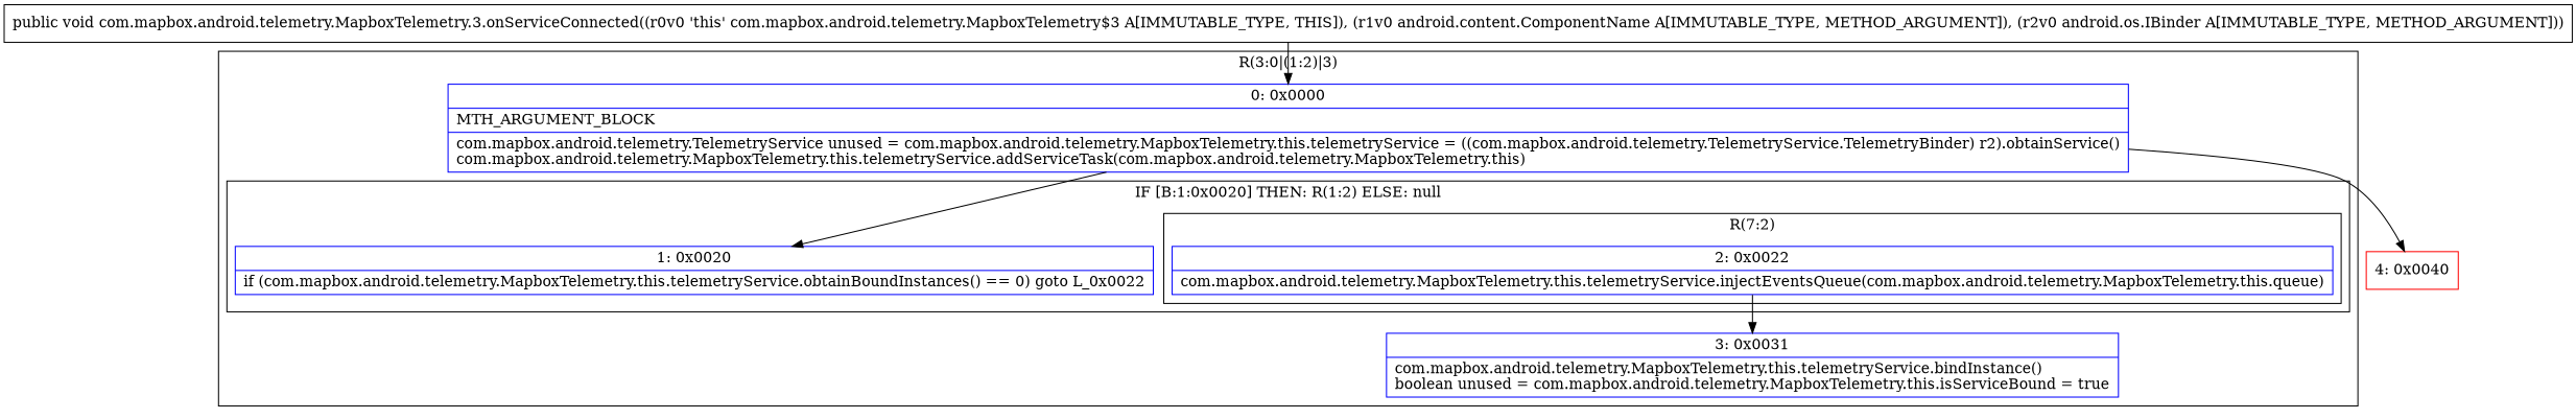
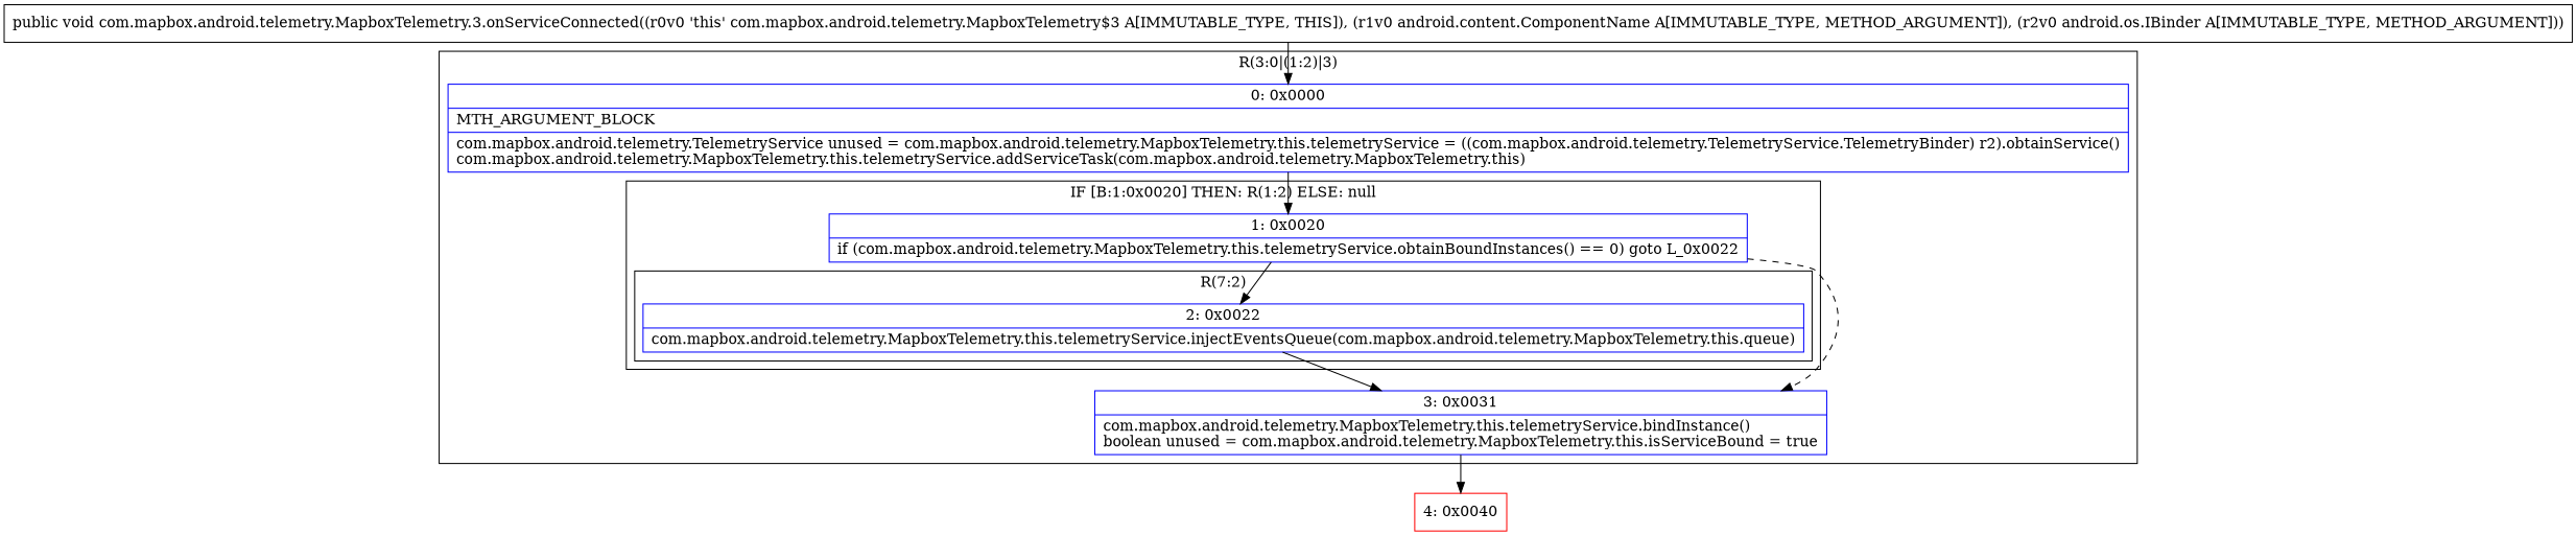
  digraph {
    node [color=blue shape=record]
    n1 [label="{2\:\ 0x0022|com.mapbox.android.telemetry.MapboxTelemetry.this.telemetryService.injectEventsQueue(com.mapbox.android.telemetry.MapboxTelemetry.this.queue)\l}"]
    n2 [label="{1\:\ 0x0020|if (com.mapbox.android.telemetry.MapboxTelemetry.this.telemetryService.obtainBoundInstances() == 0) goto L_0x0022\l}"]
    n3 [label="{0\:\ 0x0000|MTH_ARGUMENT_BLOCK\l|com.mapbox.android.telemetry.TelemetryService unused = com.mapbox.android.telemetry.MapboxTelemetry.this.telemetryService = ((com.mapbox.android.telemetry.TelemetryService.TelemetryBinder) r2).obtainService()\lcom.mapbox.android.telemetry.MapboxTelemetry.this.telemetryService.addServiceTask(com.mapbox.android.telemetry.MapboxTelemetry.this)\l}"]
    n4 [label="{3\:\ 0x0031|com.mapbox.android.telemetry.MapboxTelemetry.this.telemetryService.bindInstance()\lboolean unused = com.mapbox.android.telemetry.MapboxTelemetry.this.isServiceBound = true\l}"]
    n5 [color=red label="{4\:\ 0x0040}"]
    n6 [label="{public void com.mapbox.android.telemetry.MapboxTelemetry.3.onServiceConnected((r0v0 'this' com.mapbox.android.telemetry.MapboxTelemetry$3 A[IMMUTABLE_TYPE, THIS]), (r1v0 android.content.ComponentName A[IMMUTABLE_TYPE, METHOD_ARGUMENT]), (r2v0 android.os.IBinder A[IMMUTABLE_TYPE, METHOD_ARGUMENT])) }" color=""]
    subgraph cluster_1 {
      label="R(3:0|(1:2)|3)"
      n3
      n4
      subgraph cluster_2 {
        label="IF [B:1:0x0020] THEN: R(1:2) ELSE: null"
        n2
        subgraph cluster_3 {
          label="R(7:2)"
          n1
        }
      }
    }
    n1 -> n4
+   n2 -> n1
+   n2 -> n4 [style=dashed]
    n3 -> n2
-   n3 -> n5
+   n4 -> n5
    n6 -> n3
  }
